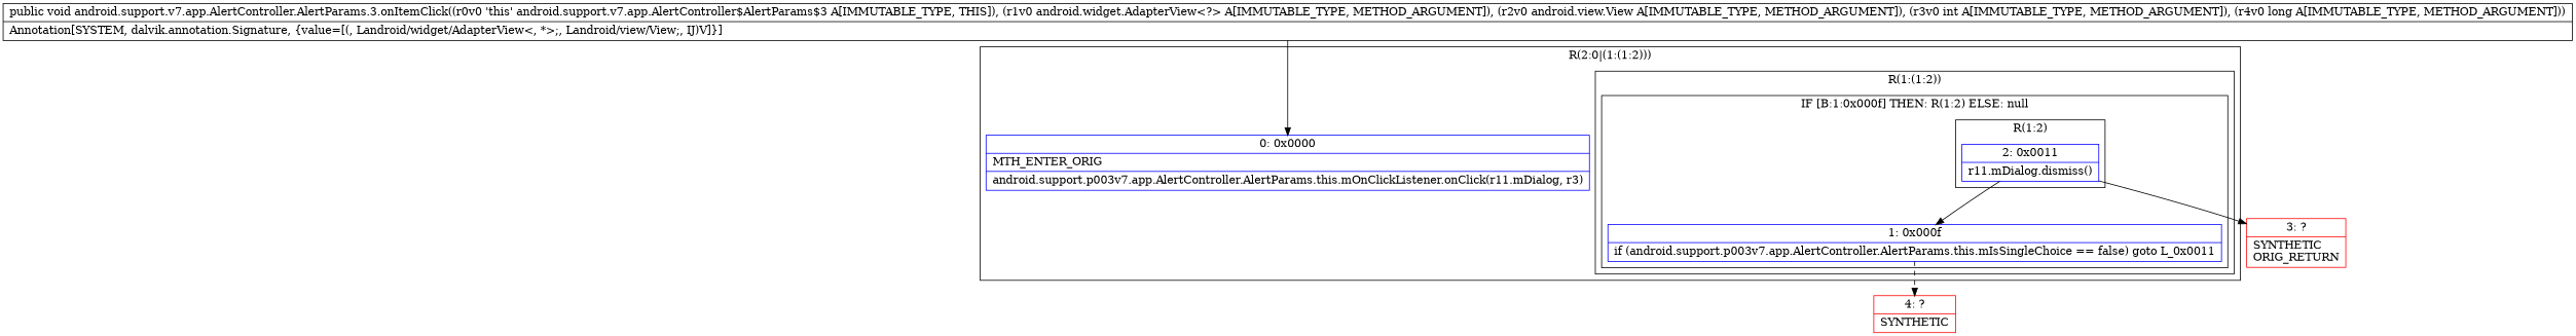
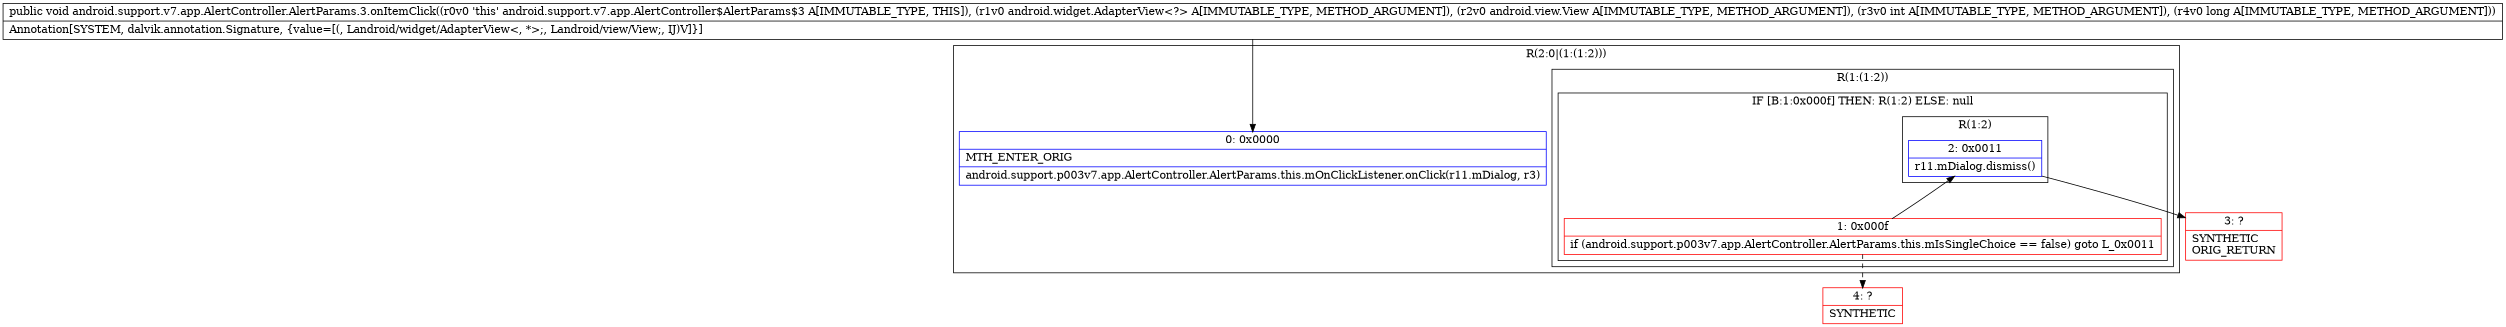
  digraph {
    node [color=blue shape=record]
    n1 [label="{2\:\ 0x0011|r11.mDialog.dismiss()\l}"]
-   n2 [label="{1\:\ 0x000f|if (android.support.p003v7.app.AlertController.AlertParams.this.mIsSingleChoice == false) goto L_0x0011\l}"]
+   n2 [color=red label="{1\:\ 0x000f|if (android.support.p003v7.app.AlertController.AlertParams.this.mIsSingleChoice == false) goto L_0x0011\l}"]
    n3 [label="{0\:\ 0x0000|MTH_ENTER_ORIG\l|android.support.p003v7.app.AlertController.AlertParams.this.mOnClickListener.onClick(r11.mDialog, r3)\l}"]
    n4 [color=red label="{3\:\ ?|SYNTHETIC\lORIG_RETURN\l}"]
    n5 [color=red label="{4\:\ ?|SYNTHETIC\l}"]
    n6 [label="{public void android.support.v7.app.AlertController.AlertParams.3.onItemClick((r0v0 'this' android.support.v7.app.AlertController$AlertParams$3 A[IMMUTABLE_TYPE, THIS]), (r1v0 android.widget.AdapterView\<?\> A[IMMUTABLE_TYPE, METHOD_ARGUMENT]), (r2v0 android.view.View A[IMMUTABLE_TYPE, METHOD_ARGUMENT]), (r3v0 int A[IMMUTABLE_TYPE, METHOD_ARGUMENT]), (r4v0 long A[IMMUTABLE_TYPE, METHOD_ARGUMENT]))  | Annotation[SYSTEM, dalvik.annotation.Signature, \{value=[(, Landroid\/widget\/AdapterView\<, *\>;, Landroid\/view\/View;, IJ)V]\}]\l}" color=""]
    subgraph cluster_1 {
      label="R(2:0|(1:(1:2)))"
      n3
      subgraph cluster_2 {
        label="R(1:(1:2))"
        subgraph cluster_3 {
          label="IF [B:1:0x000f] THEN: R(1:2) ELSE: null"
          n2
          subgraph cluster_4 {
            label="R(1:2)"
            n1
          }
        }
      }
    }
    n1 -> n4
-   n1 -> n2
+   n2 -> n1
    n2 -> n5 [style=dashed]
    n6 -> n3
  }
